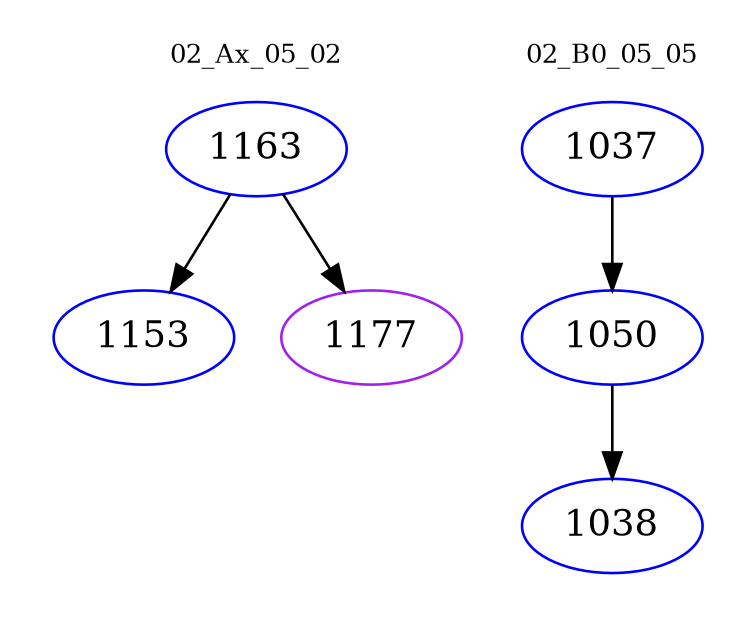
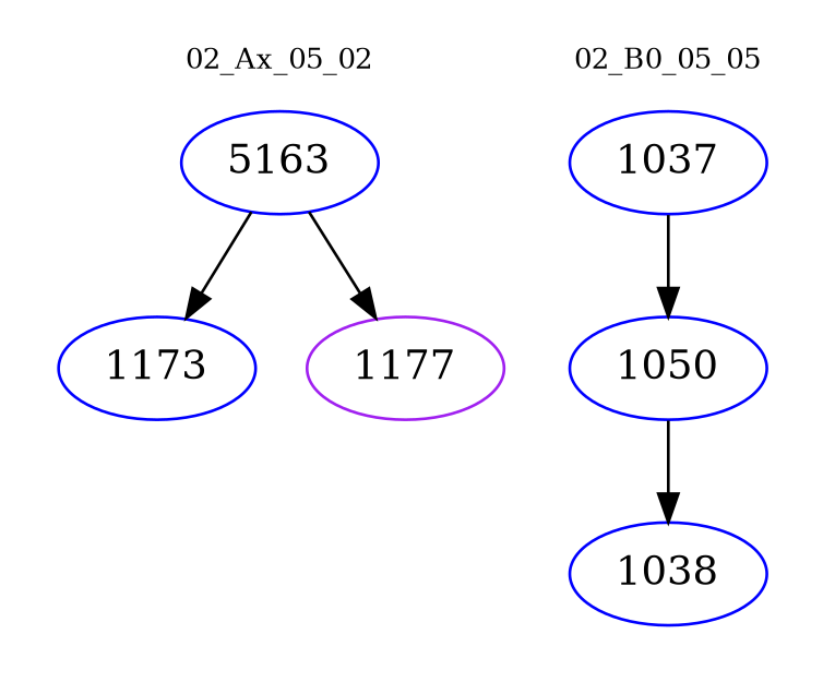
  digraph {
    node [color=blue]
    edge [color=black]
-   n1 [label=1163]
-   n2 [label=1153]
+   n1 [label=5163]
+   n2 [label=1173]
    n3 [color=purple label=1177]
    n4 [label=1037]
    n5 [label=1038]
    n6 [label=1050]
    subgraph cluster_1 {
      color=white
      fontsize=10
      label="02_Ax_05_02"
      n1
      n2
      n3
    }
    subgraph cluster_2 {
      color=white
      fontsize=10
      label="02_B0_05_05"
      n4
      n5
      n6
    }
    n1 -> n2
    n1 -> n3
    n4 -> n6
    n6 -> n5
  }
